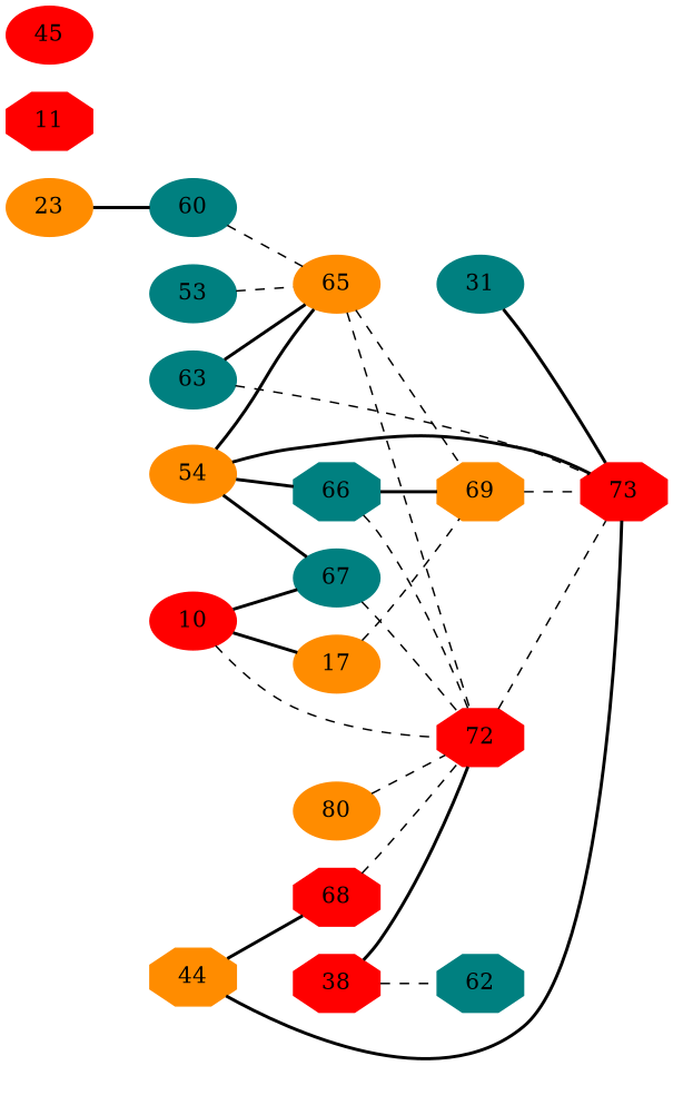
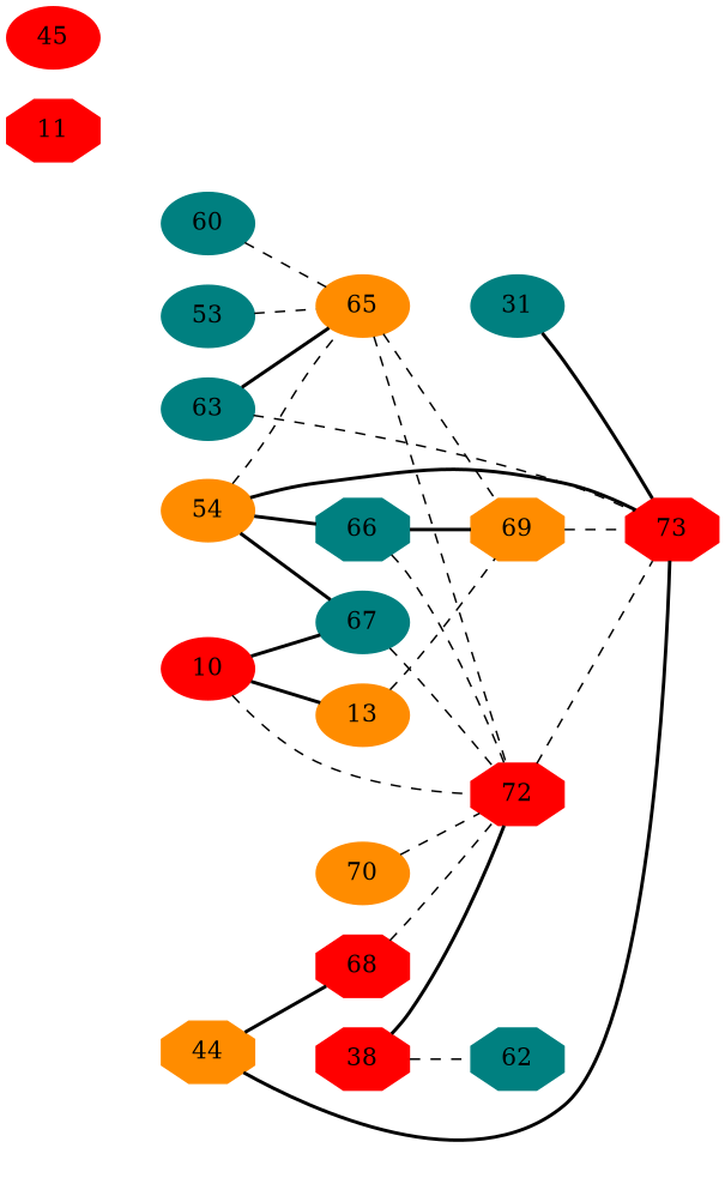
  graph {
    rankdir=LR
    node [color=darkorange shape=ellipse style=filled]
    edge [style=dashed]
-   17
+   17 [label=13]
    10 [color=red]
    67 [color=teal super="+15+52"]
    72 [color=red shape=octagon super="+7+39+57+1+58"]
    69 [shape=octagon super="+13+27+22+61"]
    73 [color=red shape=octagon super="+55+71+48"]
    11 [color=red shape=octagon]
    60 [color=teal super="+2"]
    65 [super="+28+30+64"]
-   23
    31 [color=teal super="+3"]
    62 [color=teal shape=octagon super="+40"]
    38 [color=red shape=octagon]
    44 [shape=octagon super="+12+43"]
    68 [color=red shape=octagon super="+24"]
    45 [color=red]
    53 [color=teal]
    54 [super="+49"]
    66 [color=teal shape=octagon super="+16"]
-   70 [super="+56+59" label=80]
+   70 [super="+56+59"]
    63 [color=teal super="+18+21+46"]
    17 -- 69
    10 -- 17 [style=bold]
    10 -- 67 [style=bold weight=3]
    10 -- 72 [weight=2]
    67 -- 72
    72 -- 73
    69 -- 73 [weight=4]
    60 -- 65 [weight=2]
    65 -- 72
    65 -- 69 [weight=7]
-   23 -- 60 [style=bold]
    31 -- 73 [style=bold]
    38 -- 72 [style=bold]
    38 -- 62 [weight=2]
    44 -- 73 [style=bold]
    44 -- 68 [style=bold]
    68 -- 72 [weight=2]
    53 -- 65
    54 -- 67 [style=bold]
    54 -- 73 [style=bold weight=2]
-   54 -- 65 [style=bold]
+   54 -- 65
    54 -- 66 [style=bold weight=2]
    66 -- 72 [weight=2]
    66 -- 69 [style=bold]
    70 -- 72 [weight=2]
    63 -- 73 [weight=2]
    63 -- 65 [style=bold weight=3]
  }
